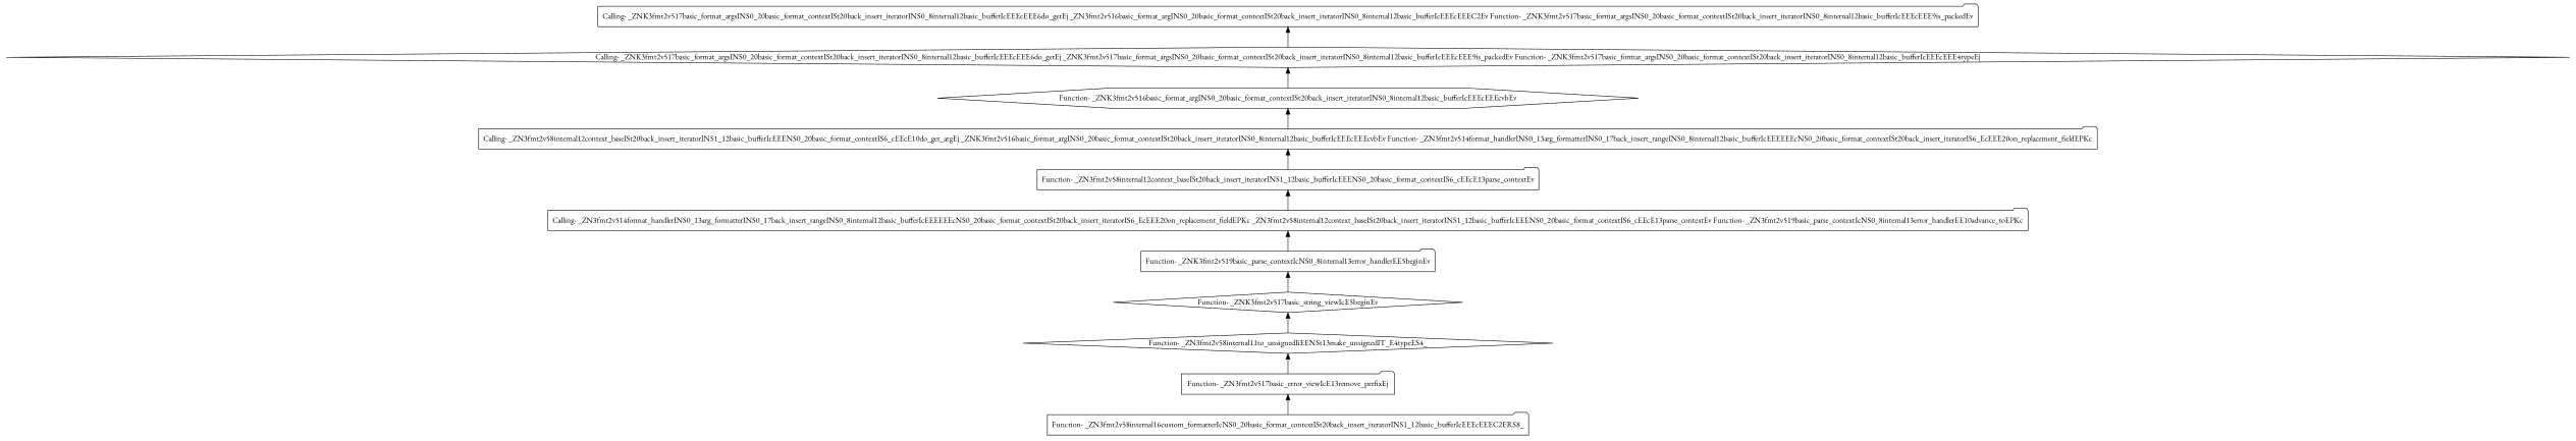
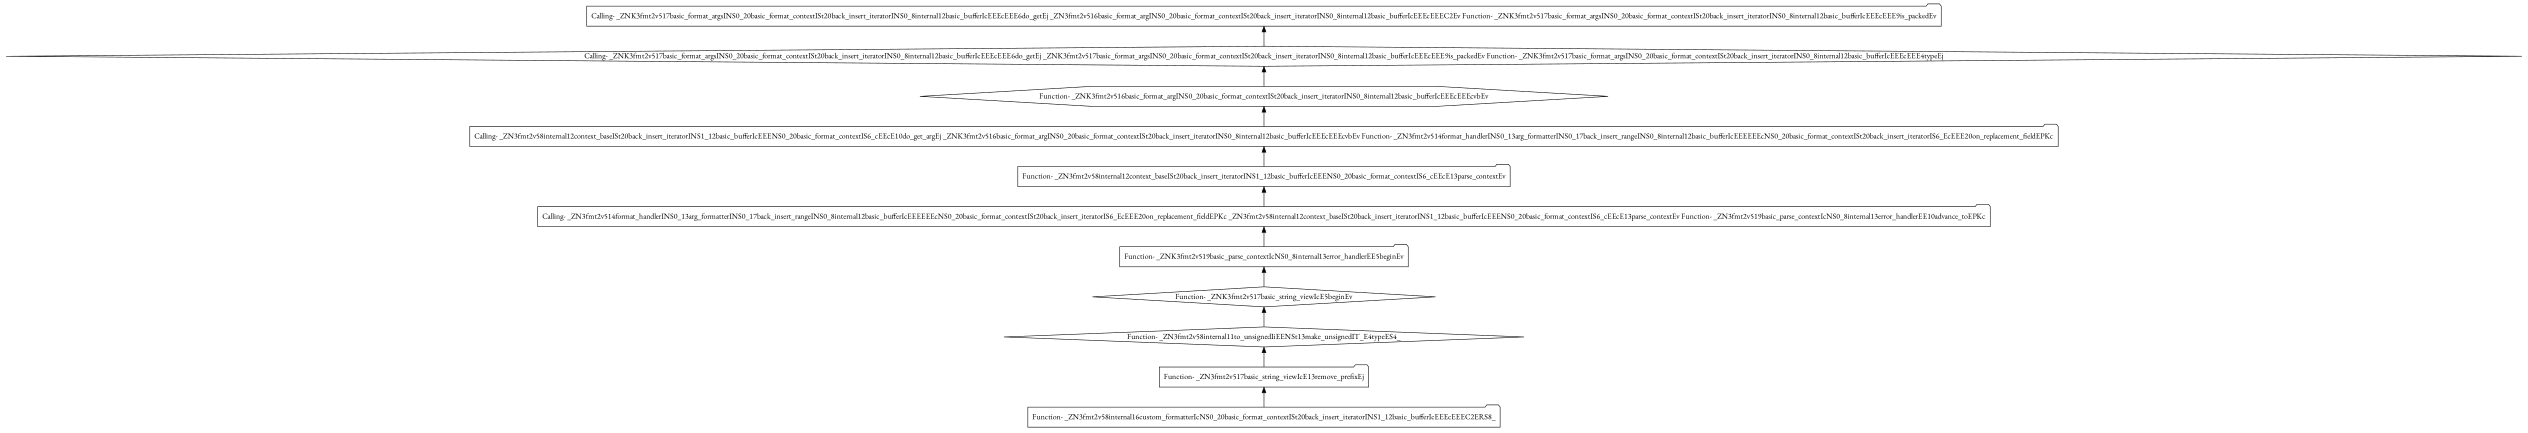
  digraph {
    fontname="EB Garamond"
    node [shape=folder fontname="EB Garamond"]
    edge [dir=back fontname="EB Garamond"]
-   "Function- _ZN3fmt2v517basic_string_viewIcE13remove_prefixEj" [label="Function- _ZN3fmt2v517basic_error_viewIcE13remove_prefixEj"]
+   "Function- _ZN3fmt2v517basic_string_viewIcE13remove_prefixEj"
    "Function- _ZN3fmt2v58internal16custom_formatterIcNS0_20basic_format_contextISt20back_insert_iteratorINS1_12basic_bufferIcEEEcEEEC2ERS8_"
    "Function- _ZN3fmt2v58internal11to_unsignedIiEENSt13make_unsignedIT_E4typeES4_" [shape=diamond]
    "Function- _ZNK3fmt2v517basic_string_viewIcE5beginEv" [shape=diamond]
    "Function- _ZNK3fmt2v519basic_parse_contextIcNS0_8internal13error_handlerEE5beginEv"
    "Calling- _ZN3fmt2v514format_handlerINS0_13arg_formatterINS0_17back_insert_rangeINS0_8internal12basic_bufferIcEEEEEEcNS0_20basic_format_contextISt20back_insert_iteratorIS6_EcEEE20on_replacement_fieldEPKc _ZN3fmt2v58internal12context_baseISt20back_insert_iteratorINS1_12basic_bufferIcEEENS0_20basic_format_contextIS6_cEEcE13parse_contextEv Function- _ZN3fmt2v519basic_parse_contextIcNS0_8internal13error_handlerEE10advance_toEPKc"
    "Function- _ZN3fmt2v58internal12context_baseISt20back_insert_iteratorINS1_12basic_bufferIcEEENS0_20basic_format_contextIS6_cEEcE13parse_contextEv"
    "Calling- _ZN3fmt2v58internal12context_baseISt20back_insert_iteratorINS1_12basic_bufferIcEEENS0_20basic_format_contextIS6_cEEcE10do_get_argEj _ZNK3fmt2v516basic_format_argINS0_20basic_format_contextISt20back_insert_iteratorINS0_8internal12basic_bufferIcEEEcEEEcvbEv Function- _ZN3fmt2v514format_handlerINS0_13arg_formatterINS0_17back_insert_rangeINS0_8internal12basic_bufferIcEEEEEEcNS0_20basic_format_contextISt20back_insert_iteratorIS6_EcEEE20on_replacement_fieldEPKc"
    "Function- _ZNK3fmt2v516basic_format_argINS0_20basic_format_contextISt20back_insert_iteratorINS0_8internal12basic_bufferIcEEEcEEEcvbEv" [shape=hexagon]
    "Calling- _ZNK3fmt2v517basic_format_argsINS0_20basic_format_contextISt20back_insert_iteratorINS0_8internal12basic_bufferIcEEEcEEE6do_getEj _ZNK3fmt2v517basic_format_argsINS0_20basic_format_contextISt20back_insert_iteratorINS0_8internal12basic_bufferIcEEEcEEE9is_packedEv Function- _ZNK3fmt2v517basic_format_argsINS0_20basic_format_contextISt20back_insert_iteratorINS0_8internal12basic_bufferIcEEEcEEE4typeEj" [shape=diamond]
    "Calling- _ZNK3fmt2v517basic_format_argsINS0_20basic_format_contextISt20back_insert_iteratorINS0_8internal12basic_bufferIcEEEcEEE6do_getEj _ZN3fmt2v516basic_format_argINS0_20basic_format_contextISt20back_insert_iteratorINS0_8internal12basic_bufferIcEEEcEEEC2Ev Function- _ZNK3fmt2v517basic_format_argsINS0_20basic_format_contextISt20back_insert_iteratorINS0_8internal12basic_bufferIcEEEcEEE9is_packedEv"
    "Function- _ZN3fmt2v517basic_string_viewIcE13remove_prefixEj" -> "Function- _ZN3fmt2v58internal16custom_formatterIcNS0_20basic_format_contextISt20back_insert_iteratorINS1_12basic_bufferIcEEEcEEEC2ERS8_"
    "Function- _ZN3fmt2v58internal11to_unsignedIiEENSt13make_unsignedIT_E4typeES4_" -> "Function- _ZN3fmt2v517basic_string_viewIcE13remove_prefixEj"
    "Function- _ZNK3fmt2v517basic_string_viewIcE5beginEv" -> "Function- _ZN3fmt2v58internal11to_unsignedIiEENSt13make_unsignedIT_E4typeES4_"
    "Function- _ZNK3fmt2v519basic_parse_contextIcNS0_8internal13error_handlerEE5beginEv" -> "Function- _ZNK3fmt2v517basic_string_viewIcE5beginEv"
    "Calling- _ZN3fmt2v514format_handlerINS0_13arg_formatterINS0_17back_insert_rangeINS0_8internal12basic_bufferIcEEEEEEcNS0_20basic_format_contextISt20back_insert_iteratorIS6_EcEEE20on_replacement_fieldEPKc _ZN3fmt2v58internal12context_baseISt20back_insert_iteratorINS1_12basic_bufferIcEEENS0_20basic_format_contextIS6_cEEcE13parse_contextEv Function- _ZN3fmt2v519basic_parse_contextIcNS0_8internal13error_handlerEE10advance_toEPKc" -> "Function- _ZNK3fmt2v519basic_parse_contextIcNS0_8internal13error_handlerEE5beginEv"
    "Function- _ZN3fmt2v58internal12context_baseISt20back_insert_iteratorINS1_12basic_bufferIcEEENS0_20basic_format_contextIS6_cEEcE13parse_contextEv" -> "Calling- _ZN3fmt2v514format_handlerINS0_13arg_formatterINS0_17back_insert_rangeINS0_8internal12basic_bufferIcEEEEEEcNS0_20basic_format_contextISt20back_insert_iteratorIS6_EcEEE20on_replacement_fieldEPKc _ZN3fmt2v58internal12context_baseISt20back_insert_iteratorINS1_12basic_bufferIcEEENS0_20basic_format_contextIS6_cEEcE13parse_contextEv Function- _ZN3fmt2v519basic_parse_contextIcNS0_8internal13error_handlerEE10advance_toEPKc"
    "Calling- _ZN3fmt2v58internal12context_baseISt20back_insert_iteratorINS1_12basic_bufferIcEEENS0_20basic_format_contextIS6_cEEcE10do_get_argEj _ZNK3fmt2v516basic_format_argINS0_20basic_format_contextISt20back_insert_iteratorINS0_8internal12basic_bufferIcEEEcEEEcvbEv Function- _ZN3fmt2v514format_handlerINS0_13arg_formatterINS0_17back_insert_rangeINS0_8internal12basic_bufferIcEEEEEEcNS0_20basic_format_contextISt20back_insert_iteratorIS6_EcEEE20on_replacement_fieldEPKc" -> "Function- _ZN3fmt2v58internal12context_baseISt20back_insert_iteratorINS1_12basic_bufferIcEEENS0_20basic_format_contextIS6_cEEcE13parse_contextEv"
    "Function- _ZNK3fmt2v516basic_format_argINS0_20basic_format_contextISt20back_insert_iteratorINS0_8internal12basic_bufferIcEEEcEEEcvbEv" -> "Calling- _ZN3fmt2v58internal12context_baseISt20back_insert_iteratorINS1_12basic_bufferIcEEENS0_20basic_format_contextIS6_cEEcE10do_get_argEj _ZNK3fmt2v516basic_format_argINS0_20basic_format_contextISt20back_insert_iteratorINS0_8internal12basic_bufferIcEEEcEEEcvbEv Function- _ZN3fmt2v514format_handlerINS0_13arg_formatterINS0_17back_insert_rangeINS0_8internal12basic_bufferIcEEEEEEcNS0_20basic_format_contextISt20back_insert_iteratorIS6_EcEEE20on_replacement_fieldEPKc"
    "Calling- _ZNK3fmt2v517basic_format_argsINS0_20basic_format_contextISt20back_insert_iteratorINS0_8internal12basic_bufferIcEEEcEEE6do_getEj _ZNK3fmt2v517basic_format_argsINS0_20basic_format_contextISt20back_insert_iteratorINS0_8internal12basic_bufferIcEEEcEEE9is_packedEv Function- _ZNK3fmt2v517basic_format_argsINS0_20basic_format_contextISt20back_insert_iteratorINS0_8internal12basic_bufferIcEEEcEEE4typeEj" -> "Function- _ZNK3fmt2v516basic_format_argINS0_20basic_format_contextISt20back_insert_iteratorINS0_8internal12basic_bufferIcEEEcEEEcvbEv"
    "Calling- _ZNK3fmt2v517basic_format_argsINS0_20basic_format_contextISt20back_insert_iteratorINS0_8internal12basic_bufferIcEEEcEEE6do_getEj _ZN3fmt2v516basic_format_argINS0_20basic_format_contextISt20back_insert_iteratorINS0_8internal12basic_bufferIcEEEcEEEC2Ev Function- _ZNK3fmt2v517basic_format_argsINS0_20basic_format_contextISt20back_insert_iteratorINS0_8internal12basic_bufferIcEEEcEEE9is_packedEv" -> "Calling- _ZNK3fmt2v517basic_format_argsINS0_20basic_format_contextISt20back_insert_iteratorINS0_8internal12basic_bufferIcEEEcEEE6do_getEj _ZNK3fmt2v517basic_format_argsINS0_20basic_format_contextISt20back_insert_iteratorINS0_8internal12basic_bufferIcEEEcEEE9is_packedEv Function- _ZNK3fmt2v517basic_format_argsINS0_20basic_format_contextISt20back_insert_iteratorINS0_8internal12basic_bufferIcEEEcEEE4typeEj"
  }
